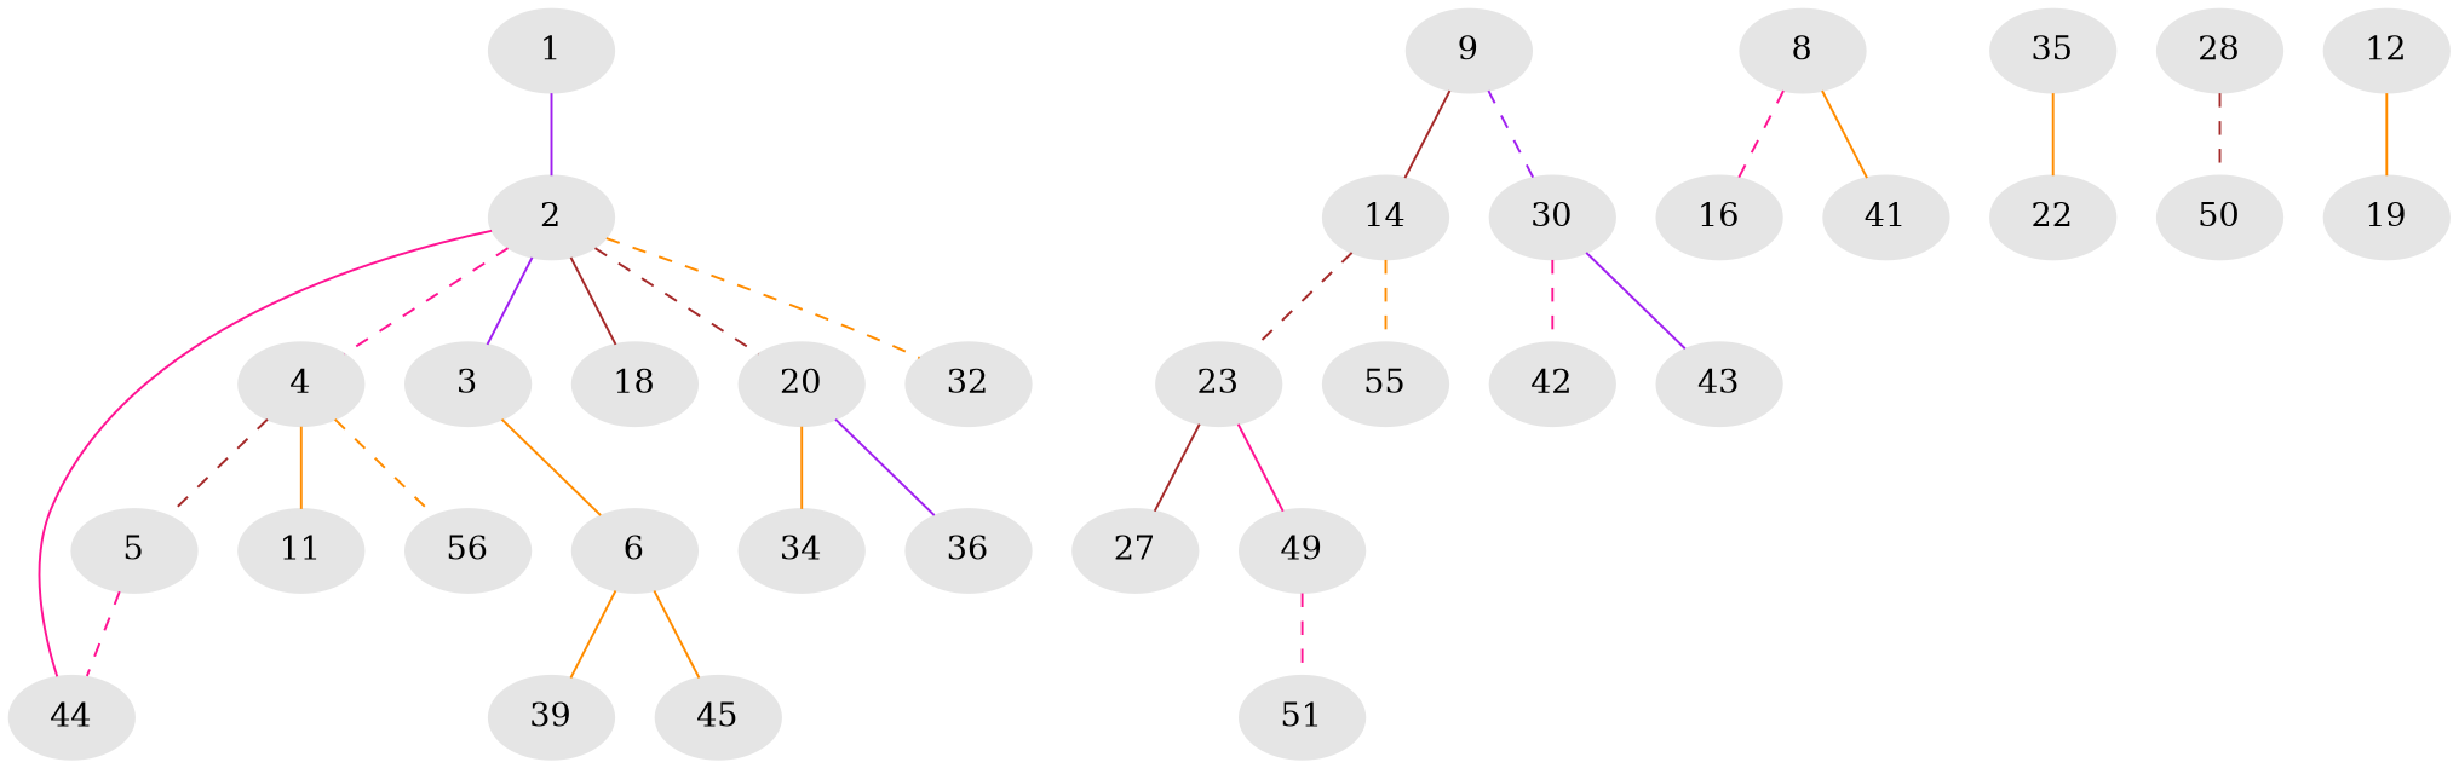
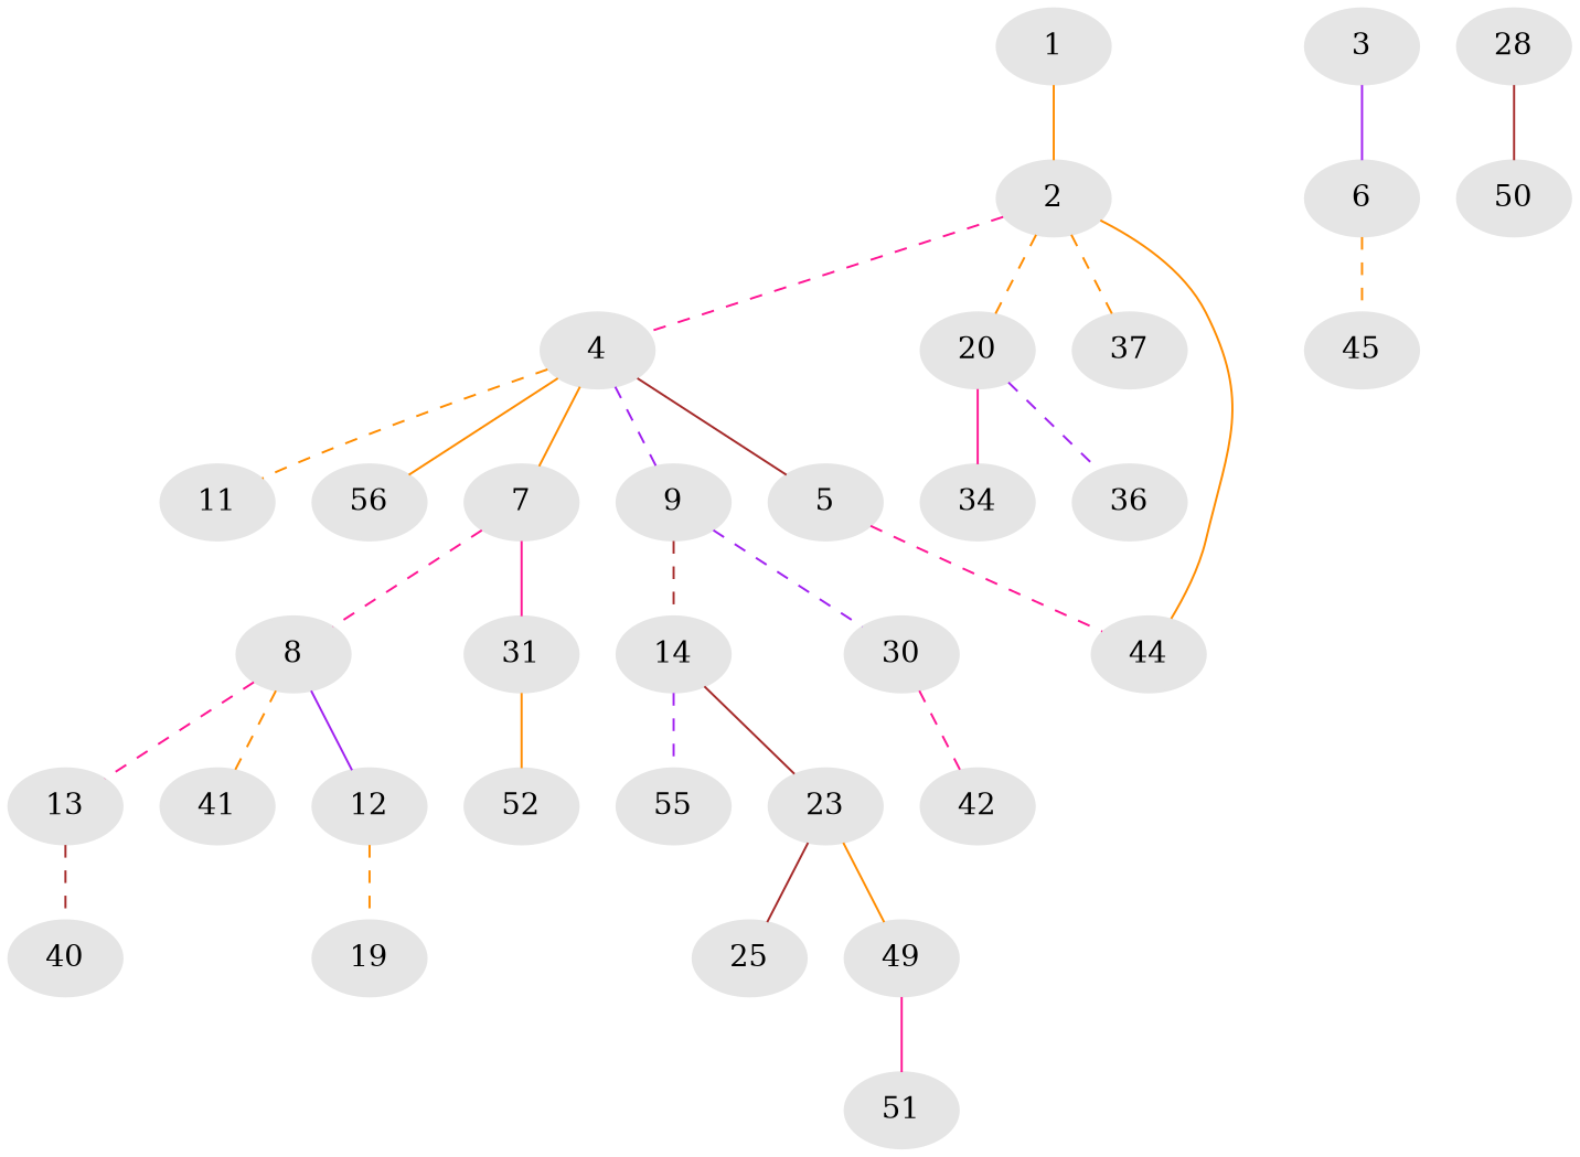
  graph {
    node [color=gray90 style=filled]
    edge [color=darkorange style=dashed]
    1 [super="+10"]
    2 [super="+17"]
    4 [super="+22"]
    3
-   18 [super="+25"]
    20 [super="+38"]
-   37 [label=32]
+   37
    44
    5 [super="+26"]
+   7
    9 [super="+13"]
    11 [super="+21"]
    56
    6 [super="+24"]
    34
    36
-   39
    45
    8 [super="+46"]
-   31 [super="+48" label=35]
+   31 [super="+48"]
    14 [super="+32"]
    30 [super="+33"]
    28 [super="+54"]
    50
    12 [super="+15"]
-   16 [super="+29"]
+   16 [super="+29" label=13]
    41 [super="+47"]
-   52 [label=22]
+   52
    19
+   40
    23
    55
    42
-   43
-   27 [super="+35"]
+   27 [super="+35" label=25]
    49 [super="+53"]
    51
-   1 -- 2 [color=purple style=solid]
+   1 -- 2 [style=solid]
    2 -- 4 [color=deeppink]
-   2 -- 3 [color=purple style=solid]
-   2 -- 18 [color=brown style=solid]
-   2 -- 20 [color=brown]
+   2 -- 20
    2 -- 37
-   2 -- 44 [color=deeppink style=solid]
-   4 -- 5 [color=brown]
-   4 -- 11 [style=solid]
-   4 -- 56
-   3 -- 6 [style=solid]
-   20 -- 34 [style=solid]
-   20 -- 36 [color=purple style=solid]
+   2 -- 44 [style=solid]
+   4 -- 5 [color=brown style=solid]
+   4 -- 7 [style=solid]
+   4 -- 9 [color=purple]
+   4 -- 11
+   4 -- 56 [style=solid]
+   3 -- 6 [color=purple style=solid]
+   20 -- 34 [color=deeppink style=solid]
+   20 -- 36 [color=purple]
    5 -- 44 [color=deeppink]
-   9 -- 14 [color=brown style=solid]
+   7 -- 8 [color=deeppink]
+   7 -- 31 [color=deeppink style=solid]
+   9 -- 14 [color=brown]
    9 -- 30 [color=purple]
-   6 -- 39 [style=solid]
-   6 -- 45 [style=solid]
+   6 -- 45
+   8 -- 12 [color=purple style=solid]
    8 -- 16 [color=deeppink]
-   8 -- 41 [style=solid]
+   8 -- 41
    31 -- 52 [style=solid]
-   14 -- 23 [color=brown]
-   14 -- 55
+   14 -- 23 [color=brown style=solid]
+   14 -- 55 [color=purple]
    30 -- 42 [color=deeppink]
-   30 -- 43 [color=purple style=solid]
-   28 -- 50 [color=brown]
-   12 -- 19 [style=solid]
+   28 -- 50 [color=brown style=solid]
+   12 -- 19
+   16 -- 40 [color=brown]
    23 -- 27 [color=brown style=solid]
-   23 -- 49 [color=deeppink style=solid]
-   49 -- 51 [color=deeppink]
+   23 -- 49 [style=solid]
+   49 -- 51 [color=deeppink style=solid]
  }
